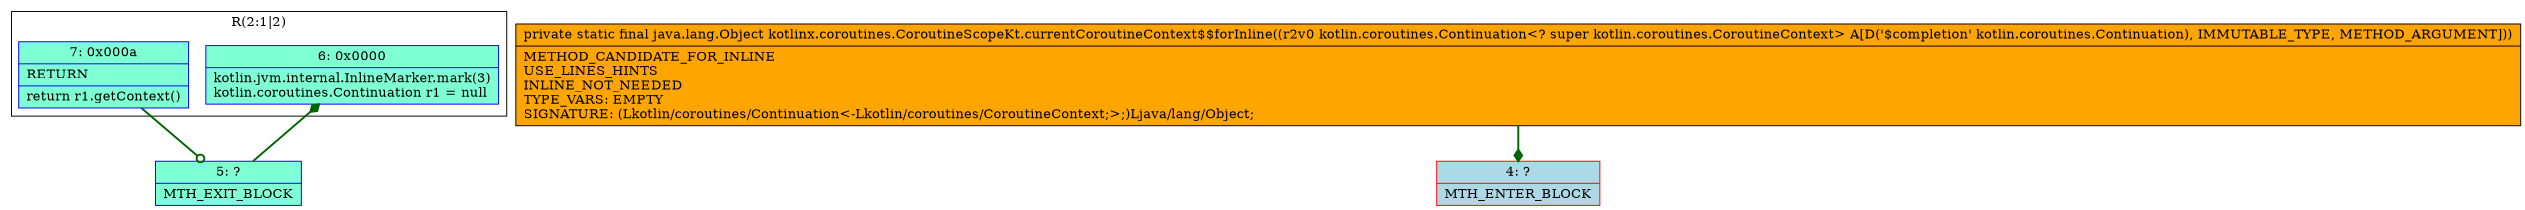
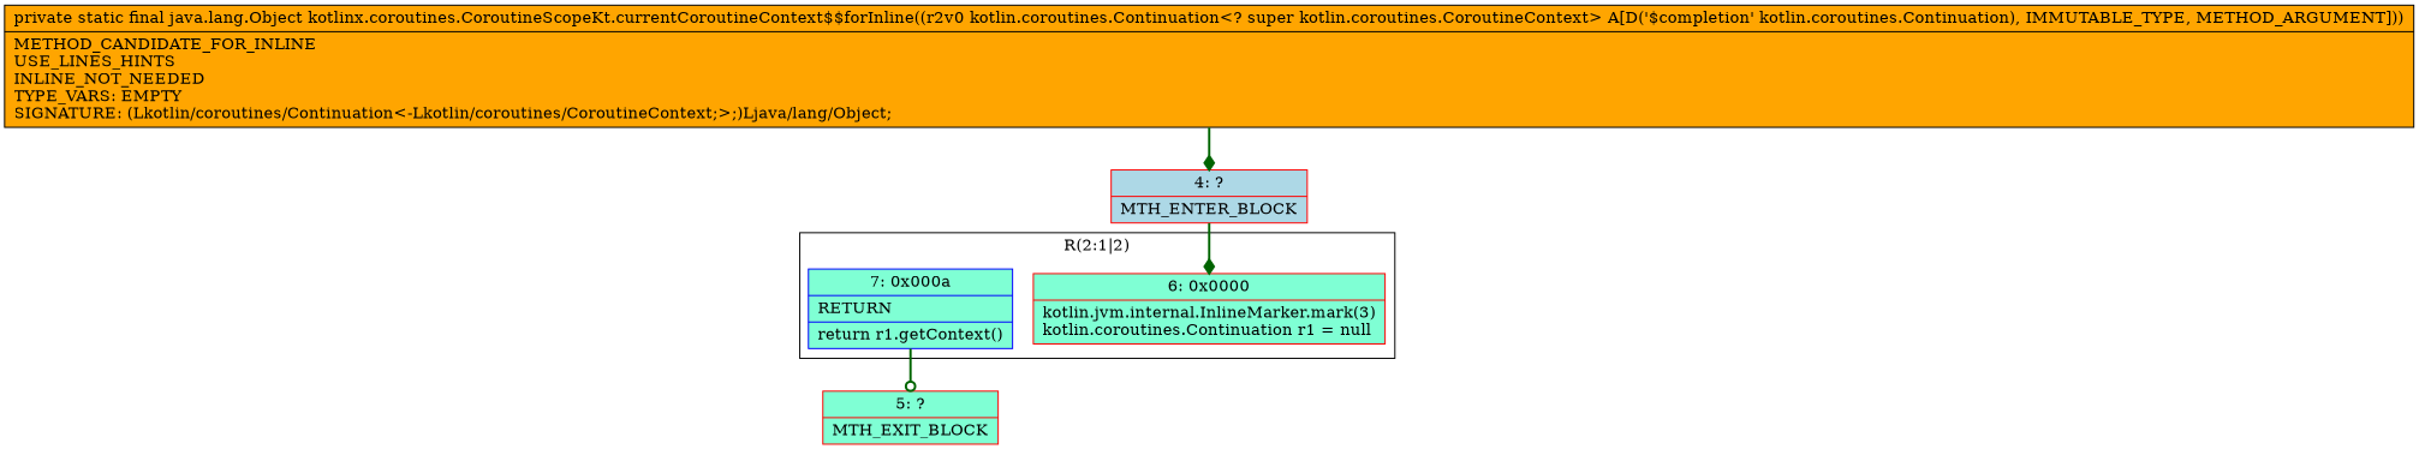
  digraph {
    fontname="DejaVu Serif"
    node [color=blue fillcolor=aquamarine fontname="DejaVu Serif" shape=record style=filled]
    edge [arrowhead=diamond color=darkgreen fontname="DejaVu Serif" style=bold]
-   n1 [label="{6\:\ 0x0000|kotlin.jvm.internal.InlineMarker.mark(3)\lkotlin.coroutines.Continuation r1 = null\l}"]
+   n1 [color=red label="{6\:\ 0x0000|kotlin.jvm.internal.InlineMarker.mark(3)\lkotlin.coroutines.Continuation r1 = null\l}"]
    n2 [label="{7\:\ 0x000a|RETURN\l|return r1.getContext()\l}"]
-   n3 [label="{5\:\ ?|MTH_EXIT_BLOCK\l}"]
+   n3 [color=red label="{5\:\ ?|MTH_EXIT_BLOCK\l}"]
    n4 [color=red fillcolor=lightblue label="{4\:\ ?|MTH_ENTER_BLOCK\l}"]
    n5 [fillcolor=orange label="{private static final java.lang.Object kotlinx.coroutines.CoroutineScopeKt.currentCoroutineContext$$forInline((r2v0 kotlin.coroutines.Continuation\<? super kotlin.coroutines.CoroutineContext\> A[D('$completion' kotlin.coroutines.Continuation), IMMUTABLE_TYPE, METHOD_ARGUMENT]))  | METHOD_CANDIDATE_FOR_INLINE\lUSE_LINES_HINTS\lINLINE_NOT_NEEDED\lTYPE_VARS: EMPTY\lSIGNATURE: (Lkotlin\/coroutines\/Continuation\<\-Lkotlin\/coroutines\/CoroutineContext;\>;)Ljava\/lang\/Object;\l}" color=""]
    subgraph cluster_1 {
      label="R(2:1|2)"
      n1
      n2
    }
    n2 -> n3 [arrowhead=odot]
-   n3 -> n1
+   n4 -> n1
    n5 -> n4
  }
